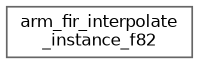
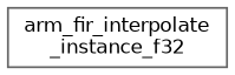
  digraph {
    rankdir=LR
-   n1 [color=grey40 fillcolor=white fontname=Helvetica fontsize=10 height=0.2 label="arm_fir_interpolate\l_instance_f82" shape=box style=filled width=0.4]
+   n1 [color=grey40 fillcolor=white fontname=Helvetica fontsize=10 height=0.2 label="arm_fir_interpolate\l_instance_f32" shape=box style=filled width=0.4]
  }
